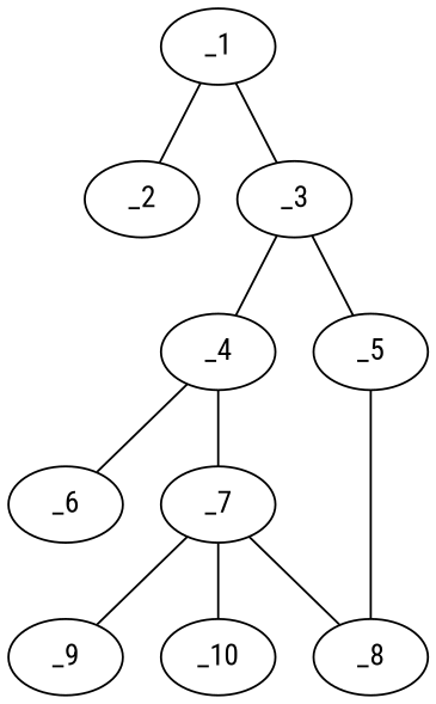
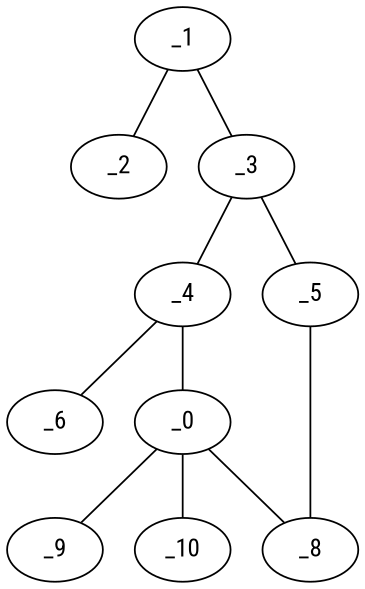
  graph {
    fontname="Roboto Condensed"
    node [charge=0 chem=1 fontname="Roboto Condensed" symbol="C  " y=-1.5784]
    edge [fontname="Roboto Condensed" valence=1]
    _1 [chem=5 symbol="S  " x=2.9945]
    _2 [x=2 y=-1.4739]
    _3 [x=3.5823 y=-0.7694]
    _4 [x=4.5823 y=-0.7694]
    _5 [chem=2 symbol="O  " x=3.2733 y=0.1816]
    _6 [chem=2 symbol="O  " x=5.1701]
-   _7 [chem=2 symbol="O  " x=4.8913 y=0.1816]
+   _7 [chem=2 symbol="O  " x=4.8913 y=0.1816 label=_0]
    _8 [x=4.0823 y=0.7694]
    _9 [x=3.4945 y=1.5784]
    _10 [x=4.6701 y=1.5784]
    _1 -- _2
    _1 -- _3
    _3 -- _4
    _3 -- _5
    _4 -- _6 [valence=2]
    _4 -- _7
    _5 -- _8
    _7 -- _8
    _7 -- _9
    _7 -- _10
  }
